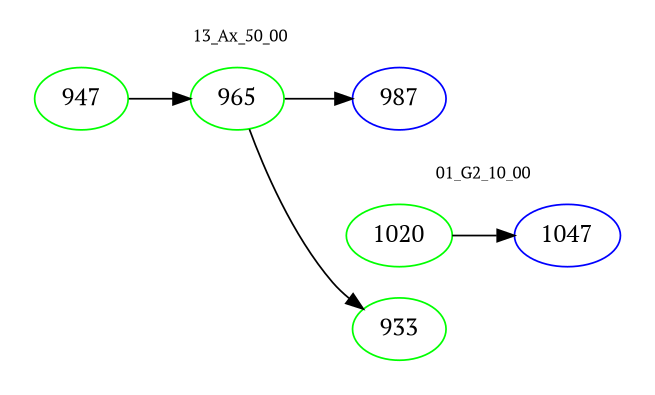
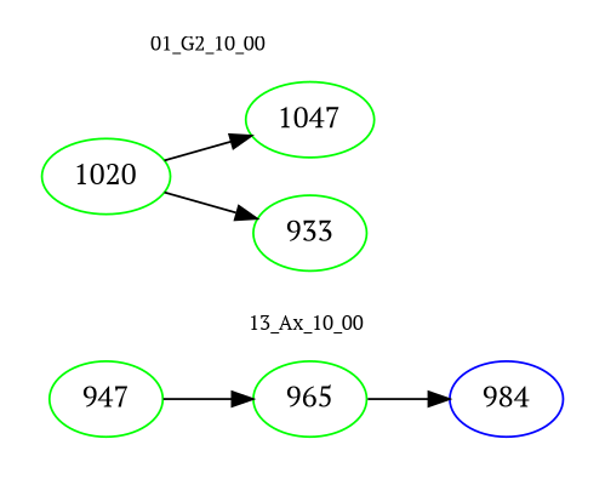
  digraph {
    fontname="PT Serif"
    rankdir=LR
    node [color=green fontname="PT Serif"]
    edge [color=black fontname="PT Serif"]
    n1 [label=947]
-   n2 [color=blue label=987]
+   n2 [color=blue label=984]
    n3 [label=965]
    n4 [label=1020]
    n5 [label=933]
-   n6 [color=blue label=1047]
+   n6 [label=1047]
    subgraph cluster_1 {
      color=white
      fontsize=10
-     label="13_Ax_50_00"
+     label="13_Ax_10_00"
      n1
      n2
      n3
    }
    subgraph cluster_2 {
      color=white
      fontsize=10
      label="01_G2_10_00"
      n4
      n5
      n6
    }
    n1 -> n3
    n3 -> n2
-   n3 -> n5
+   n4 -> n5
    n4 -> n6
  }
